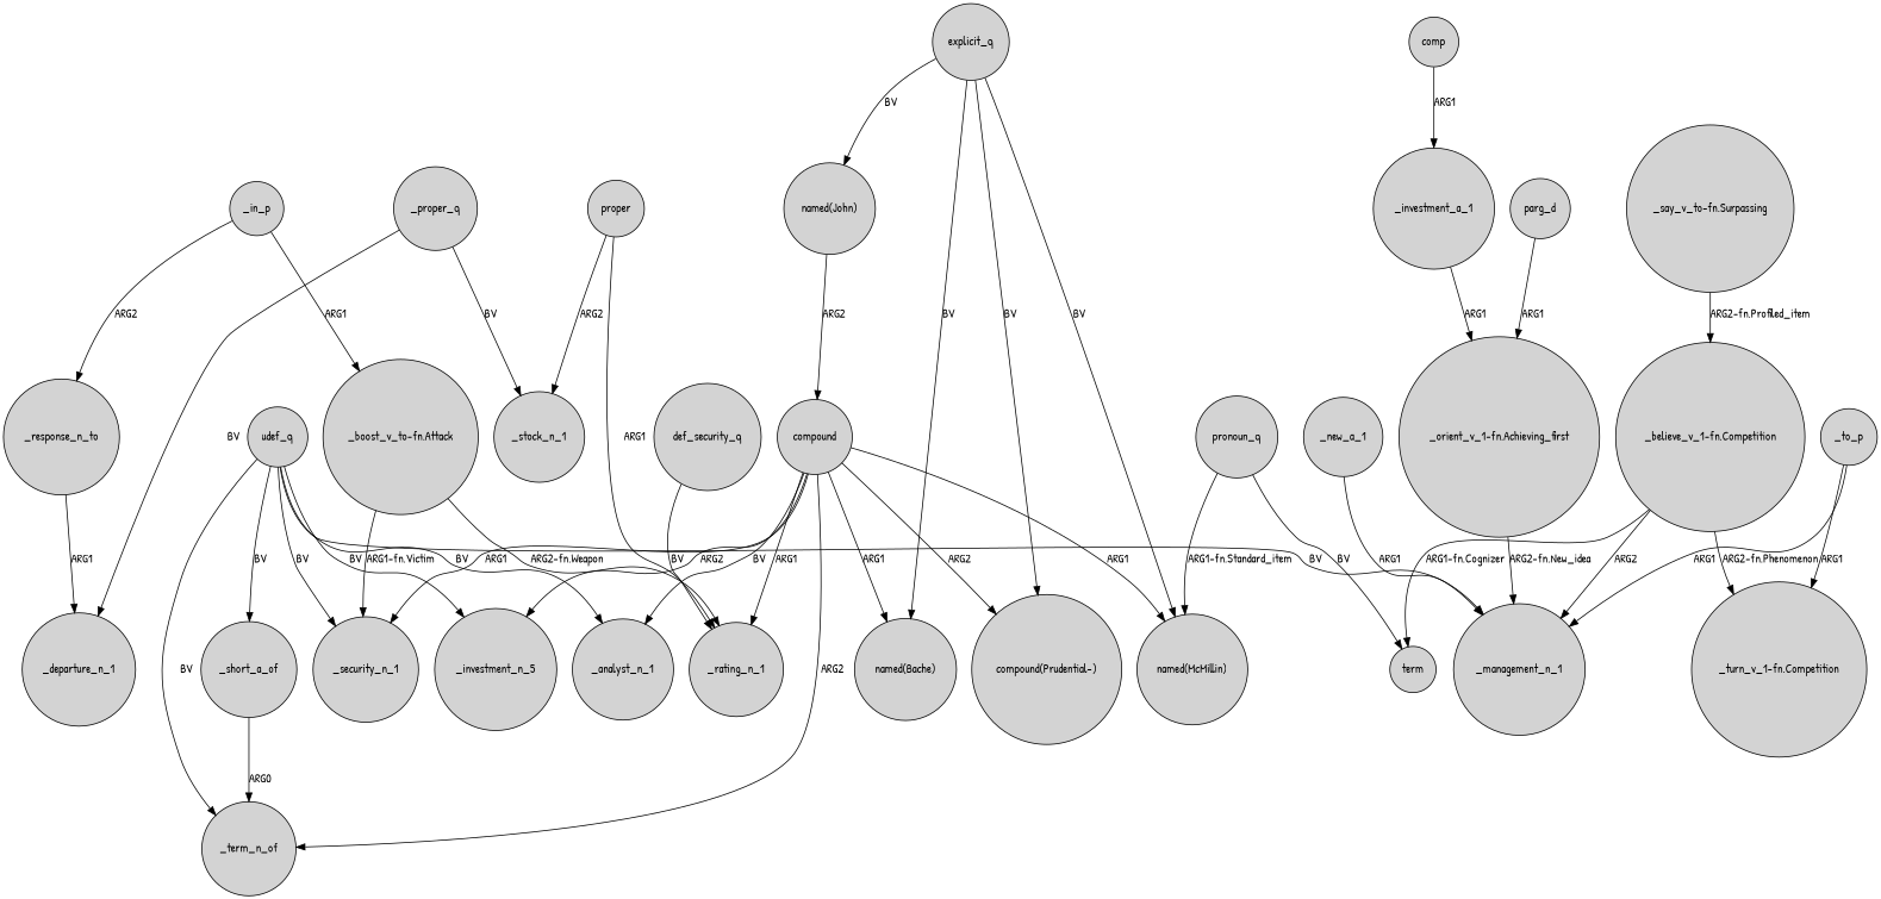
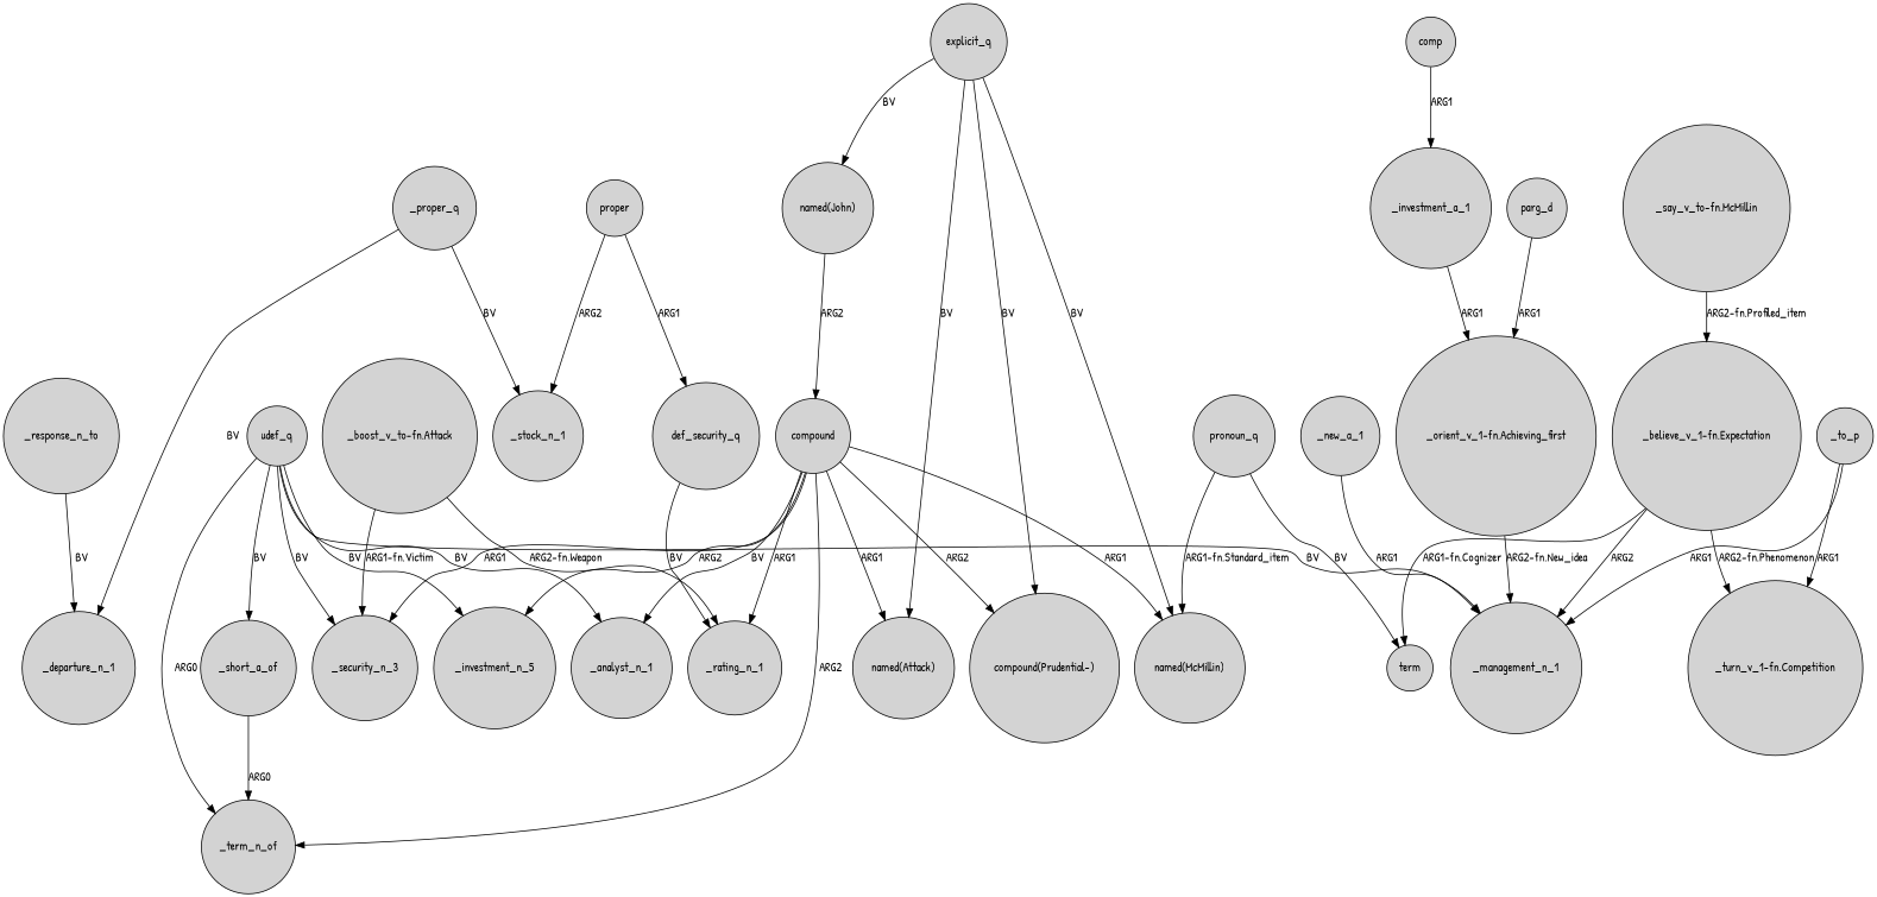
  digraph {
    fontname="Patrick Hand"
    node [fontname="Patrick Hand" shape=circle style=filled]
    edge [fontname="Patrick Hand"]
    udef_q
    _term_n_of
    _management_n_1
    _analyst_n_1
    n5 [label=_investment_n_5]
-   _security_n_1
+   _security_n_1 [label=_security_n_3]
    _short_a_of
    _response_n_to
    _departure_n_1
    n10 [label=proper]
    _rating_n_1
    _stock_n_1
    n13 [label=_proper_q]
-   "_believe_v_1-fn.Expectation" [label="_believe_v_1-fn.Competition"]
+   "_believe_v_1-fn.Expectation"
    "_turn_v_1-fn.Competition"
    n16 [label=term]
    "_orient_v_1-fn.Achieving_first"
    compound
-   "named(Bache)"
+   "named(Bache)" [label="named(Attack)"]
    "named(McMillin)"
    n21 [label="compound(Prudential-)"]
    "named(John)"
    _new_a_1
    n24 [label=def_security_q]
    pronoun_q
    parg_d
    n27 [label=explicit_q]
-   _in_p
    "_boost_v_to-fn.Attack"
-   "_say_v_to-fn.Surpassing"
+   "_say_v_to-fn.Surpassing" [label="_say_v_to-fn.McMillin"]
    n31 [label=_investment_a_1]
    _to_p
    comp
-   udef_q -> _term_n_of [label=BV]
+   udef_q -> _term_n_of [label=ARG0]
    udef_q -> _management_n_1 [label=BV]
    udef_q -> _analyst_n_1 [label=BV]
    udef_q -> n5 [label=BV]
    udef_q -> _security_n_1 [label=BV]
    udef_q -> _short_a_of [label=BV]
    _short_a_of -> _term_n_of [label=ARG0]
-   _response_n_to -> _departure_n_1 [label=ARG1]
-   n10 -> _rating_n_1 [label=ARG1]
+   _response_n_to -> _departure_n_1 [label=BV]
+   n10 -> n24 [label=ARG1]
    n10 -> _stock_n_1 [label=ARG2]
    n13 -> _departure_n_1 [label=BV]
    n13 -> _stock_n_1 [label=BV]
    "_believe_v_1-fn.Expectation" -> _management_n_1 [label=ARG2]
    "_believe_v_1-fn.Expectation" -> "_turn_v_1-fn.Competition" [label="ARG2-fn.Phenomenon"]
    "_believe_v_1-fn.Expectation" -> n16 [label="ARG1-fn.Cognizer"]
    "_orient_v_1-fn.Achieving_first" -> _management_n_1 [label="ARG2-fn.New_idea"]
    compound -> _term_n_of [label=ARG2]
    compound -> _analyst_n_1 [label=BV]
    compound -> n5 [label=ARG2]
    compound -> _security_n_1 [label=ARG1]
    compound -> _rating_n_1 [label=ARG1]
    compound -> "named(Bache)" [label=ARG1]
    compound -> "named(McMillin)" [label=ARG1]
    compound -> n21 [label=ARG2]
    "named(John)" -> compound [label=ARG2]
    _new_a_1 -> _management_n_1 [label=ARG1]
    n24 -> _rating_n_1 [label=BV]
    pronoun_q -> n16 [label=BV]
    pronoun_q -> "named(McMillin)" [label="ARG1-fn.Standard_item"]
    parg_d -> "_orient_v_1-fn.Achieving_first" [label=ARG1]
    n27 -> "named(Bache)" [label=BV]
    n27 -> "named(McMillin)" [label=BV]
    n27 -> n21 [label=BV]
    n27 -> "named(John)" [label=BV]
-   _in_p -> _response_n_to [label=ARG2]
-   _in_p -> "_boost_v_to-fn.Attack" [label=ARG1]
    "_boost_v_to-fn.Attack" -> _security_n_1 [label="ARG1-fn.Victim"]
    "_boost_v_to-fn.Attack" -> _rating_n_1 [label="ARG2-fn.Weapon"]
    "_say_v_to-fn.Surpassing" -> "_believe_v_1-fn.Expectation" [label="ARG2-fn.Profiled_item"]
    n31 -> "_orient_v_1-fn.Achieving_first" [label=ARG1]
    _to_p -> _management_n_1 [label=ARG1]
    _to_p -> "_turn_v_1-fn.Competition" [label=ARG1]
    comp -> n31 [label=ARG1]
  }
